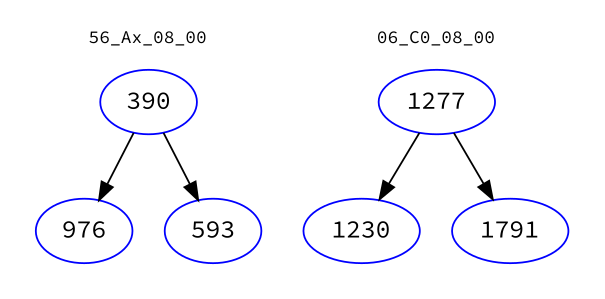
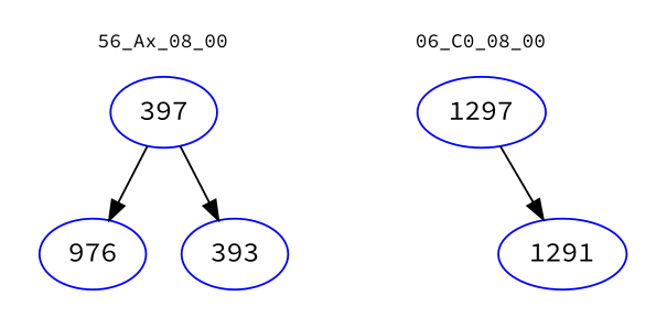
  digraph {
    fontname="Source Code Pro"
    node [color=blue fontname="Source Code Pro"]
    edge [color=black fontname="Source Code Pro"]
-   n1 [label=390]
+   n1 [label=397]
    n2 [label=976]
-   n3 [label=593]
-   n4 [label=1277]
-   n5 [label=1230]
-   n6 [label=1791]
+   n3 [label=393]
+   n4 [label=1297]
+   n6 [label=1291]
    subgraph cluster_1 {
      color=white
      fontsize=10
      label="56_Ax_08_00"
      n1
      n2
      n3
    }
    subgraph cluster_2 {
      color=white
      fontsize=10
      label="06_C0_08_00"
      n4
-     n5
      n6
    }
    n1 -> n2
    n1 -> n3
-   n4 -> n5
    n4 -> n6
  }
